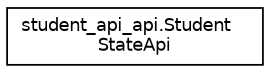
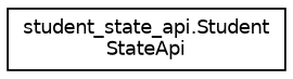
  digraph {
    rankdir=LR
-   n1 [color=black fillcolor=white fontname=Helvetica fontsize=10 height=0.2 label="student_api_api.Student\lStateApi" shape=record style=filled width=0.4]
+   n1 [color=black fillcolor=white fontname=Helvetica fontsize=10 height=0.2 label="student_state_api.Student\lStateApi" shape=record style=filled width=0.4]
  }
